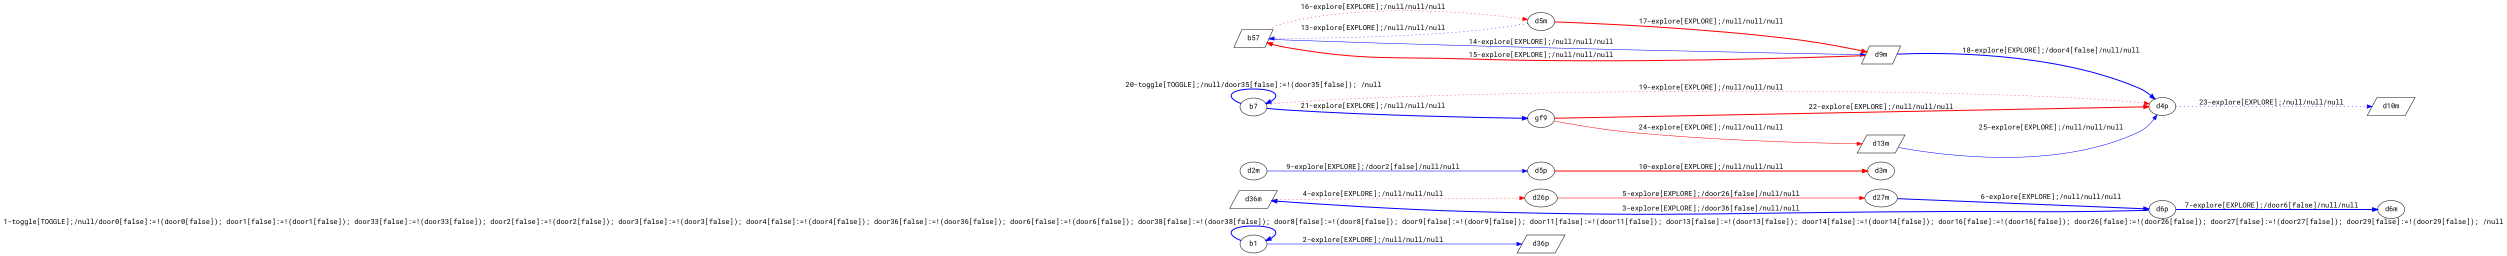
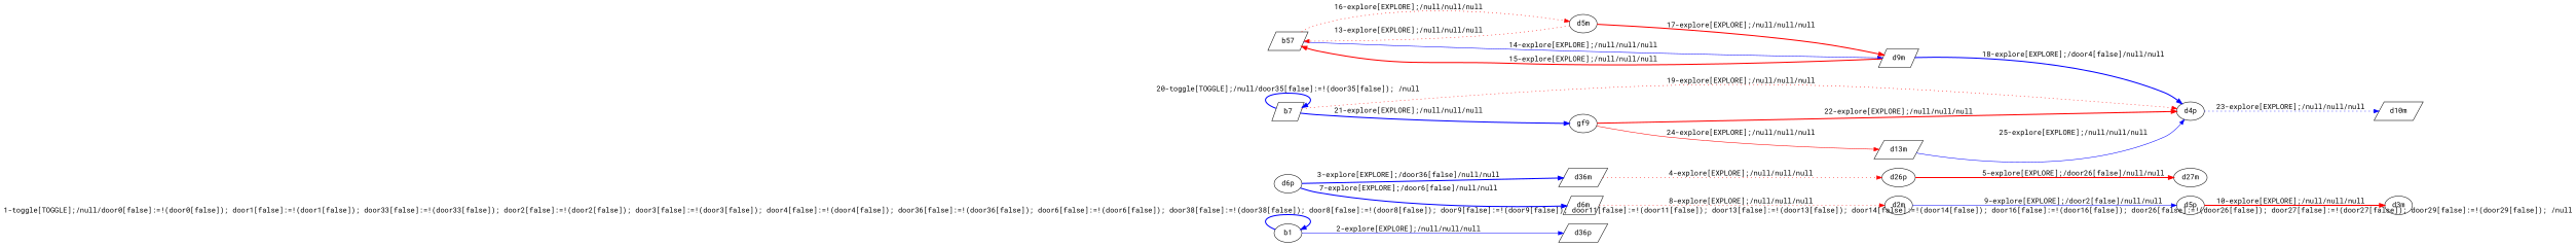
  digraph {
    fontname="Roboto Mono"
    rankdir=LR
    node [fontname="Roboto Mono" shape=ellipse]
    edge [color=blue fontname="Roboto Mono" style=bold]
    b1
    d36p [shape=parallelogram]
    d36m [shape=parallelogram]
    d26p
    n5 [label=d27m]
    d6p
-   d6m
+   d6m [shape=parallelogram]
    d2m
    n9 [label=d5p]
    d3m
    b57 [shape=parallelogram]
    d5m
    n13 [label=d9m shape=parallelogram]
    d4p
    d10m [shape=parallelogram]
-   b7
+   b7 [shape=parallelogram]
    gf9
    d13m [shape=parallelogram]
    b1 -> b1 [label="1-toggle[TOGGLE];/null/door0[false]:=!(door0[false]); door1[false]:=!(door1[false]); door33[false]:=!(door33[false]); door2[false]:=!(door2[false]); door3[false]:=!(door3[false]); door4[false]:=!(door4[false]); door36[false]:=!(door36[false]); door6[false]:=!(door6[false]); door38[false]:=!(door38[false]); door8[false]:=!(door8[false]); door9[false]:=!(door9[false]); door11[false]:=!(door11[false]); door13[false]:=!(door13[false]); door14[false]:=!(door14[false]); door16[false]:=!(door16[false]); door26[false]:=!(door26[false]); door27[false]:=!(door27[false]); door29[false]:=!(door29[false]); /null"]
    b1 -> d36p [label="2-explore[EXPLORE];/null/null/null" style=solid]
    d36m -> d26p [color=red label="4-explore[EXPLORE];/null/null/null" style=dotted]
-   d26p -> n5 [color=red label="5-explore[EXPLORE];/door26[false]/null/null" style=solid]
-   n5 -> d6p [label="6-explore[EXPLORE];/null/null/null"]
+   d26p -> n5 [color=red label="5-explore[EXPLORE];/door26[false]/null/null"]
    d6p -> d36m [label="3-explore[EXPLORE];/door36[false]/null/null"]
    d6p -> d6m [label="7-explore[EXPLORE];/door6[false]/null/null"]
+   d6m -> d2m [color=red label="8-explore[EXPLORE];/null/null/null" style=dotted]
    d2m -> n9 [label="9-explore[EXPLORE];/door2[false]/null/null" style=solid]
    n9 -> d3m [color=red label="10-explore[EXPLORE];/null/null/null"]
    b57 -> d5m [color=red label="16-explore[EXPLORE];/null/null/null" style=dotted]
    b57 -> n13 [label="14-explore[EXPLORE];/null/null/null" style=solid]
-   d5m -> b57 [label="13-explore[EXPLORE];/null/null/null" style=dotted]
+   d5m -> b57 [color=red label="13-explore[EXPLORE];/null/null/null" style=dotted]
    d5m -> n13 [color=red label="17-explore[EXPLORE];/null/null/null"]
    n13 -> b57 [color=red label="15-explore[EXPLORE];/null/null/null"]
    n13 -> d4p [label="18-explore[EXPLORE];/door4[false]/null/null"]
    d4p -> d10m [label="23-explore[EXPLORE];/null/null/null" style=dotted]
    b7 -> d4p [color=red label="19-explore[EXPLORE];/null/null/null" style=dotted]
    b7 -> b7 [label="20-toggle[TOGGLE];/null/door35[false]:=!(door35[false]); /null"]
    b7 -> gf9 [label="21-explore[EXPLORE];/null/null/null"]
    gf9 -> d4p [color=red label="22-explore[EXPLORE];/null/null/null"]
    gf9 -> d13m [color=red label="24-explore[EXPLORE];/null/null/null" style=solid]
    d13m -> d4p [label="25-explore[EXPLORE];/null/null/null" style=solid]
  }
